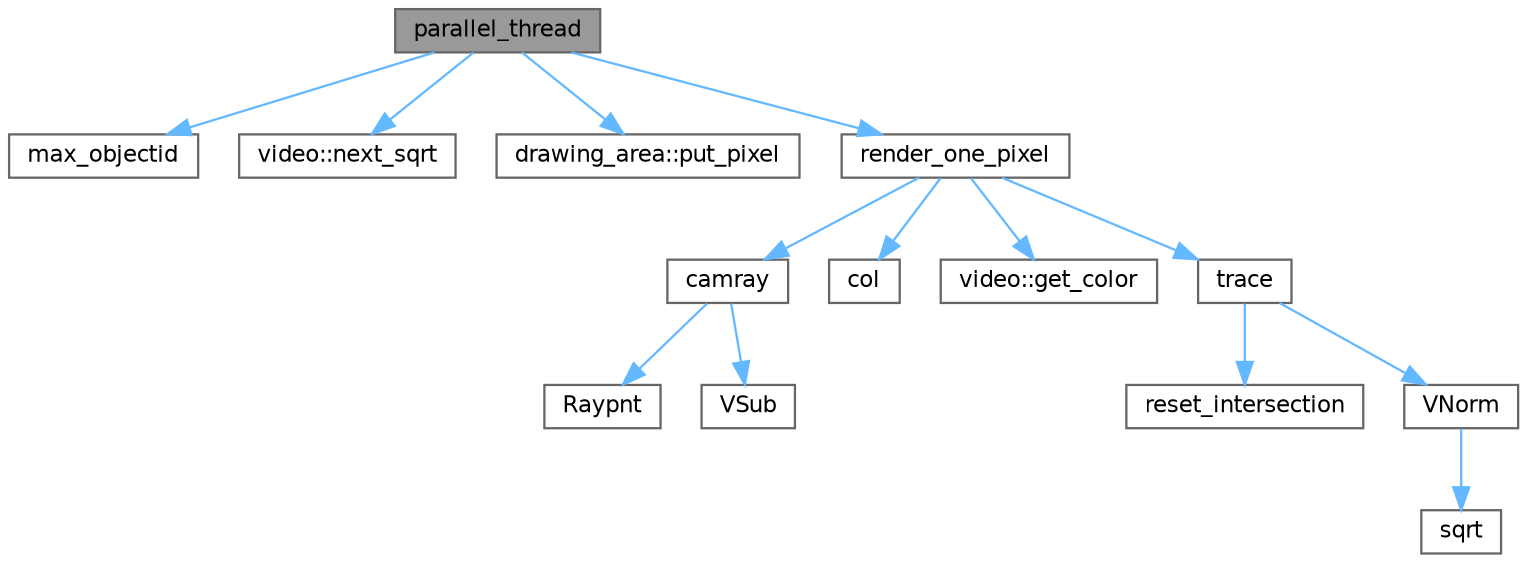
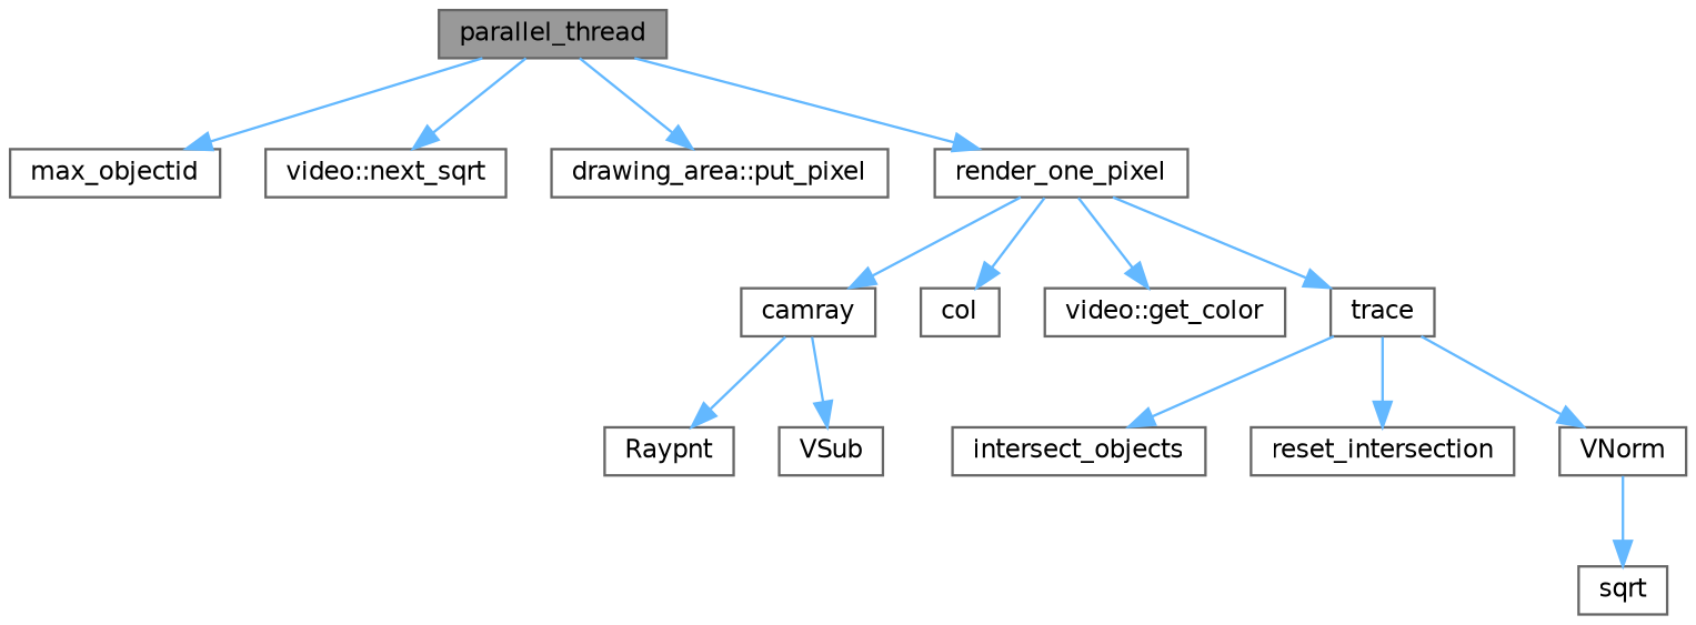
  digraph {
    rankdir=TB
    node [color=grey40 fillcolor=white fontname=Helvetica fontsize=10 shape=box style=filled]
    edge [color=steelblue1 fontname=Helvetica fontsize=10 labelfontname=Helvetica labelfontsize=10 style=solid]
    n1 [color=gray40 fillcolor=grey60 fontcolor=black height=0.2 label=parallel_thread width=0.4]
    n2 [height=0.2 label=max_objectid width=0.4]
    n3 [height=0.2 label="video::next_sqrt" width=0.4]
    n4 [height=0.2 label="drawing_area::put_pixel" width=0.4]
    n5 [height=0.2 label=render_one_pixel width=0.4]
    n6 [height=0.2 label=camray width=0.4]
    n7 [height=0.2 label=col width=0.4]
    n8 [height=0.2 label="video::get_color" width=0.4]
    n9 [height=0.2 label=trace width=0.4]
    n10 [height=0.2 label=Raypnt width=0.4]
    n11 [height=0.2 label=VSub width=0.4]
+   n12 [height=0.2 label=intersect_objects width=0.4]
    n13 [height=0.2 label=reset_intersection width=0.4]
    n14 [height=0.2 label=VNorm width=0.4]
    n15 [height=0.2 label=sqrt width=0.4]
    n1 -> n2
    n1 -> n3
    n1 -> n4
    n1 -> n5
    n5 -> n6
    n5 -> n7
    n5 -> n8
    n5 -> n9
    n6 -> n10
    n6 -> n11
+   n9 -> n12
    n9 -> n13
    n9 -> n14
    n14 -> n15
  }
